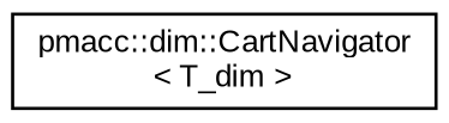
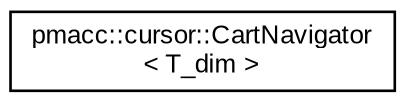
  digraph {
    rankdir=LR
    fontname="Liberation Sans"
-   n1 [color=black fillcolor=white fontname="Liberation Sans" fontsize=10 height=0.2 label="pmacc::dim::CartNavigator\l\< T_dim \>" shape=record style=filled width=0.4]
+   n1 [color=black fillcolor=white fontname="Liberation Sans" fontsize=10 height=0.2 label="pmacc::cursor::CartNavigator\l\< T_dim \>" shape=record style=filled width=0.4]
  }
